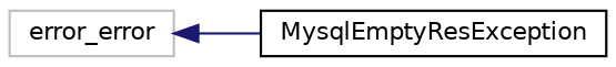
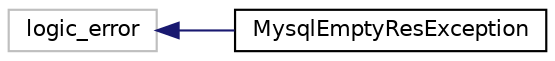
  digraph {
    rankdir=LR
    node [fillcolor=white fontname=Helvetica fontsize=10 shape=record style=filled]
-   n1 [color=grey75 height=0.2 label=error_error width=0.4]
+   n1 [color=grey75 height=0.2 label=logic_error width=0.4]
    n2 [color=black height=0.2 label=MysqlEmptyResException width=0.4]
    n1 -> n2 [color=midnightblue dir=back fontname=Helvetica fontsize=10 labelfontname=Helvetica labelfontsize=10 style=solid]
  }
